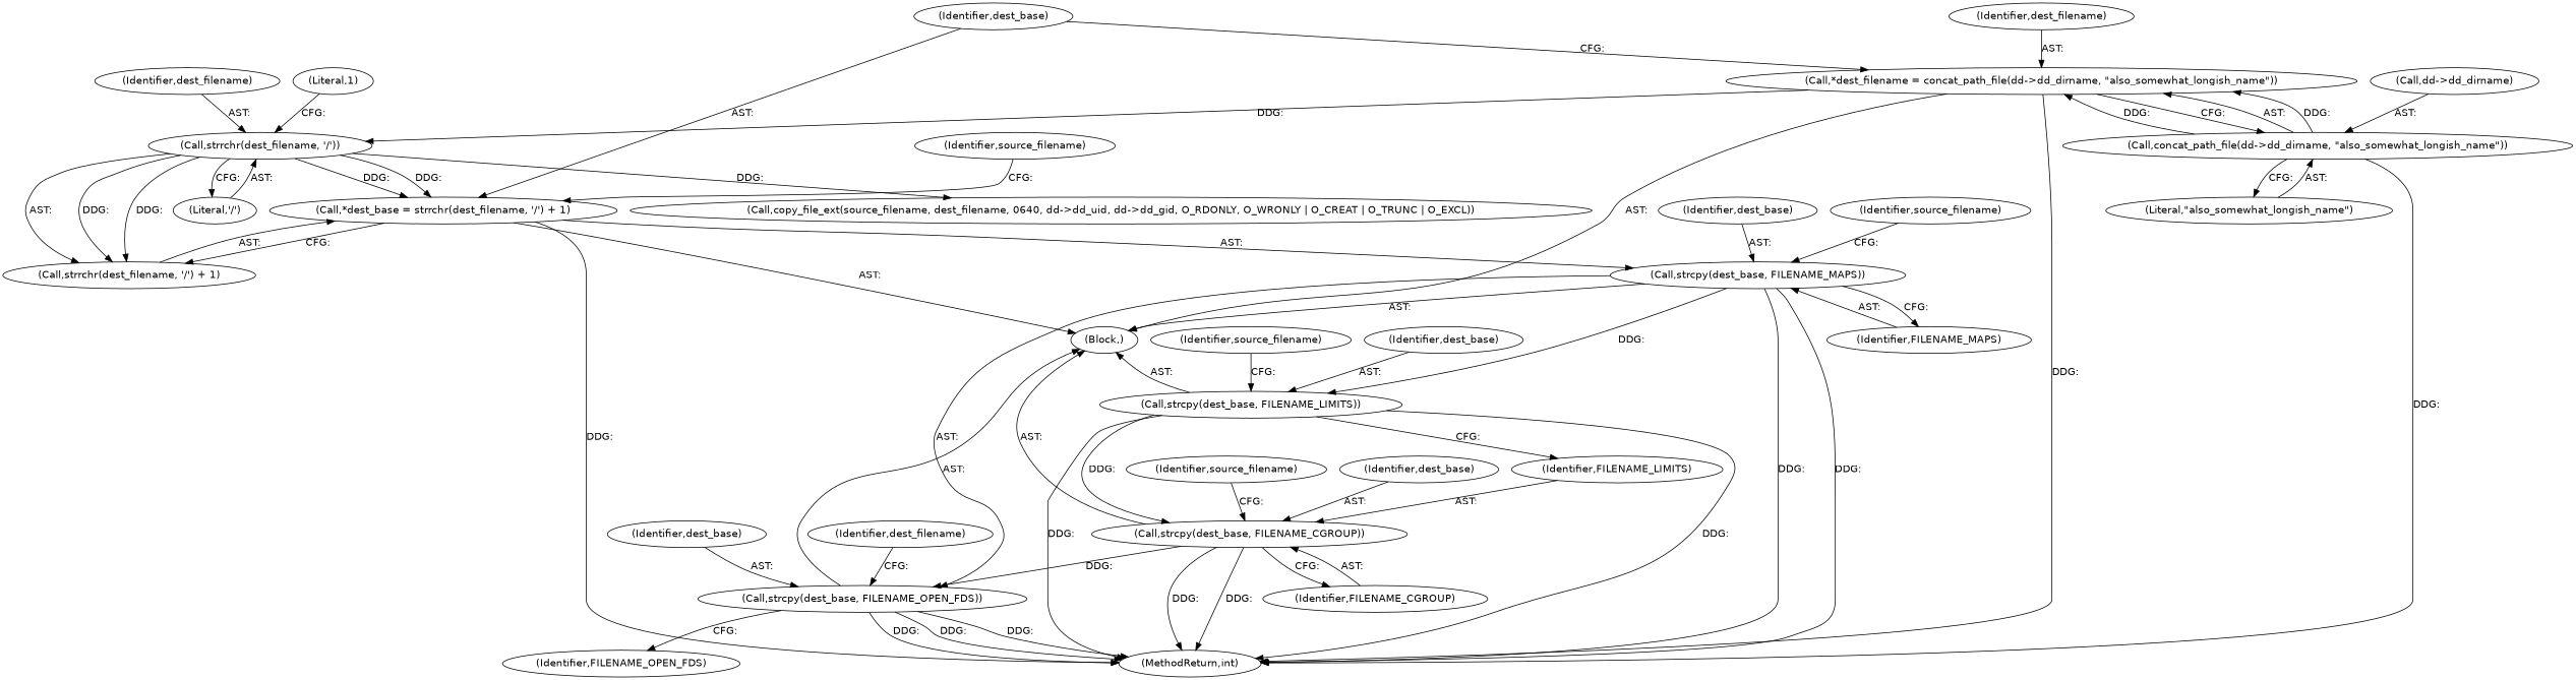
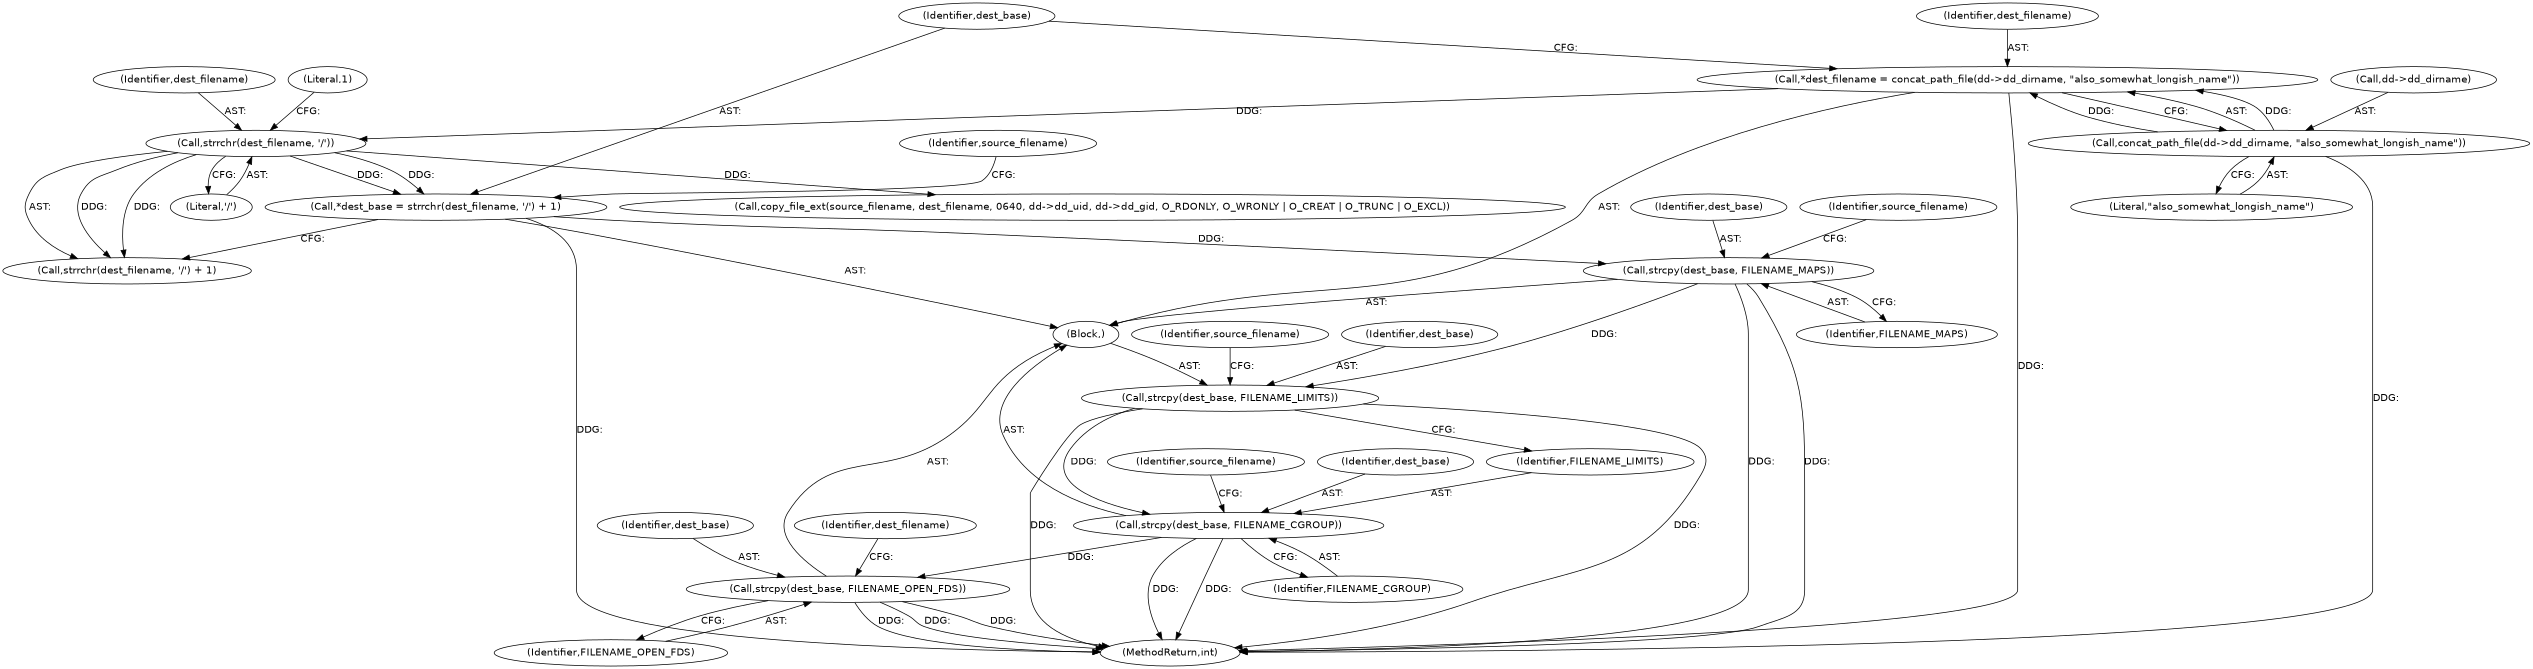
  digraph {
    fontname="DejaVu Sans"
    node [fontname="DejaVu Sans"]
    edge [fontname="DejaVu Sans"]
    n1 [label="(Call,*dest_base = strrchr(dest_filename, '/') + 1)"]
    n2 [label="(Call,strcpy(dest_base, FILENAME_MAPS))"]
    n3 [label="(Call,strrchr(dest_filename, '/') + 1)"]
    n4 [label="(MethodReturn,int)"]
    n5 [label="(Block,)"]
    n6 [label="(Call,strcpy(dest_base, FILENAME_LIMITS))"]
    n7 [label="(Identifier,FILENAME_MAPS)"]
    n8 [label="(Call,strrchr(dest_filename, '/'))"]
    n9 [label="(Literal,'/')"]
    n10 [label="(Call,copy_file_ext(source_filename, dest_filename, 0640, dd->dd_uid, dd->dd_gid, O_RDONLY, O_WRONLY | O_CREAT | O_TRUNC | O_EXCL))"]
    n11 [label="(Call,*dest_filename = concat_path_file(dd->dd_dirname, \"also_somewhat_longish_name\"))"]
    n12 [label="(Call,concat_path_file(dd->dd_dirname, \"also_somewhat_longish_name\"))"]
    n13 [label="(Literal,\"also_somewhat_longish_name\")"]
    n14 [label="(Call,strcpy(dest_base, FILENAME_CGROUP))"]
    n15 [label="(Identifier,FILENAME_LIMITS)"]
    n16 [label="(Call,strcpy(dest_base, FILENAME_OPEN_FDS))"]
    n17 [label="(Identifier,FILENAME_CGROUP)"]
    n18 [label="(Identifier,FILENAME_OPEN_FDS)"]
    n19 [label="(Identifier,dest_base)"]
    n20 [label="(Call,dd->dd_dirname)"]
    n21 [label="(Identifier,source_filename)"]
    n22 [label="(Identifier,source_filename)"]
    n23 [label="(Identifier,dest_filename)"]
    n24 [label="(Identifier,dest_filename)"]
    n25 [label="(Identifier,dest_base)"]
    n26 [label="(Literal,1)"]
    n27 [label="(Identifier,dest_base)"]
    n28 [label="(Identifier,dest_filename)"]
    n29 [label="(Identifier,source_filename)"]
    n30 [label="(Identifier,dest_base)"]
    n31 [label="(Identifier,source_filename)"]
    n32 [label="(Identifier,dest_base)"]
-   n1 -> n2 [label="AST: "]
+   n1 -> n2 [label="DDG: "]
    n1 -> n3 [label="CFG: "]
    n1 -> n4 [label="DDG: "]
    n1 -> n5 [label="AST: "]
    n2 -> n4 [label="DDG: "]
    n2 -> n4 [label="DDG: "]
    n2 -> n5 [label="AST: "]
    n2 -> n6 [label="DDG: "]
    n2 -> n7 [label="CFG: "]
-   n3 -> n1 [label="AST: "]
    n6 -> n4 [label="DDG: "]
    n6 -> n4 [label="DDG: "]
-   n6 -> n5 [label="AST: "]
+   n5 -> n6 [label="AST: "]
    n6 -> n14 [label="DDG: "]
    n6 -> n15 [label="CFG: "]
    n7 -> n2 [label="AST: "]
    n8 -> n1 [label="DDG: "]
    n8 -> n1 [label="DDG: "]
    n8 -> n3 [label="AST: "]
    n8 -> n3 [label="DDG: "]
    n8 -> n3 [label="DDG: "]
    n8 -> n9 [label="CFG: "]
    n8 -> n10 [label="DDG: "]
    n9 -> n8 [label="AST: "]
    n11 -> n4 [label="DDG: "]
    n11 -> n5 [label="AST: "]
    n11 -> n8 [label="DDG: "]
    n11 -> n12 [label="CFG: "]
    n12 -> n4 [label="DDG: "]
    n12 -> n11 [label="AST: "]
    n12 -> n11 [label="DDG: "]
    n12 -> n11 [label="DDG: "]
    n12 -> n13 [label="CFG: "]
    n13 -> n12 [label="AST: "]
    n14 -> n4 [label="DDG: "]
    n14 -> n4 [label="DDG: "]
    n14 -> n5 [label="AST: "]
    n14 -> n16 [label="DDG: "]
    n14 -> n17 [label="CFG: "]
    n15 -> n14 [label="AST: "]
    n16 -> n4 [label="DDG: "]
    n16 -> n4 [label="DDG: "]
    n16 -> n4 [label="DDG: "]
    n16 -> n5 [label="AST: "]
    n16 -> n18 [label="CFG: "]
    n17 -> n14 [label="AST: "]
-   n2 -> n16 [label="AST: "]
+   n18 -> n16 [label="AST: "]
    n19 -> n16 [label="AST: "]
    n20 -> n12 [label="AST: "]
    n21 -> n2 [label="CFG: "]
    n22 -> n14 [label="CFG: "]
    n23 -> n8 [label="AST: "]
    n24 -> n11 [label="AST: "]
    n25 -> n6 [label="AST: "]
    n26 -> n8 [label="CFG: "]
    n27 -> n14 [label="AST: "]
    n28 -> n16 [label="CFG: "]
    n29 -> n6 [label="CFG: "]
    n30 -> n1 [label="AST: "]
    n30 -> n11 [label="CFG: "]
    n31 -> n1 [label="CFG: "]
    n32 -> n2 [label="AST: "]
  }
